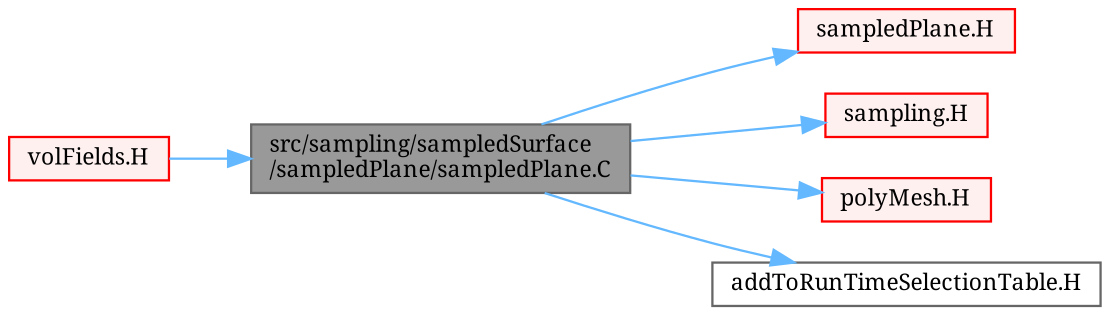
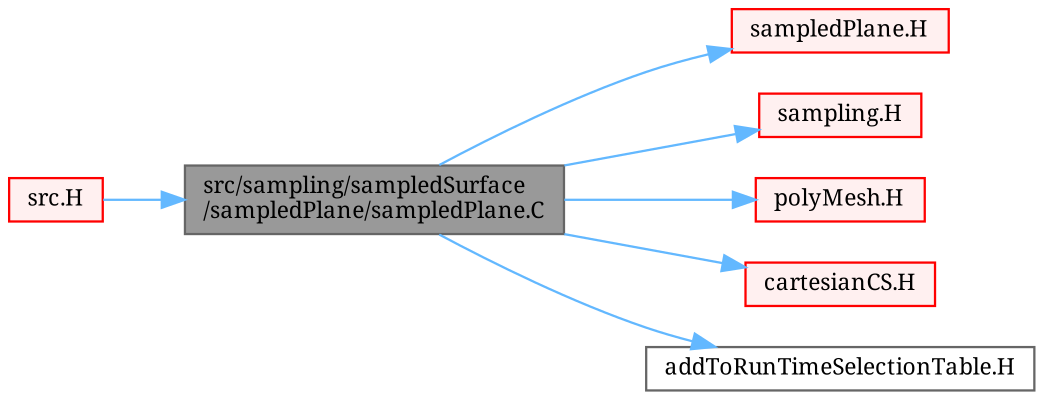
  digraph {
    fontname="Noto Serif"
    rankdir=LR
    node [color=red fillcolor="#FFF0F0" fontname="Noto Serif" fontsize=10 shape=box style=filled]
    edge [color=steelblue1 fontname="Noto Serif" fontsize=10 labelfontname=Helvetica labelfontsize=10 style=solid]
    n1 [color=gray40 fillcolor=grey60 fontcolor=black height=0.2 label="src/sampling/sampledSurface\l/sampledPlane/sampledPlane.C" width=0.4]
    n2 [height=0.2 label="sampledPlane.H" width=0.4]
    n3 [height=0.2 label="sampling.H" width=0.4]
    n4 [height=0.2 label="polyMesh.H" width=0.4]
+   n5 [height=0.2 label="cartesianCS.H" width=0.4]
    n6 [color=grey40 fillcolor=white height=0.2 label="addToRunTimeSelectionTable.H" width=0.4]
-   n7 [height=0.2 label="volFields.H" width=0.4]
+   n7 [height=0.2 label="src.H" width=0.4]
    n1 -> n2
    n1 -> n3
    n1 -> n4
+   n1 -> n5
    n1 -> n6
    n7 -> n1
  }
